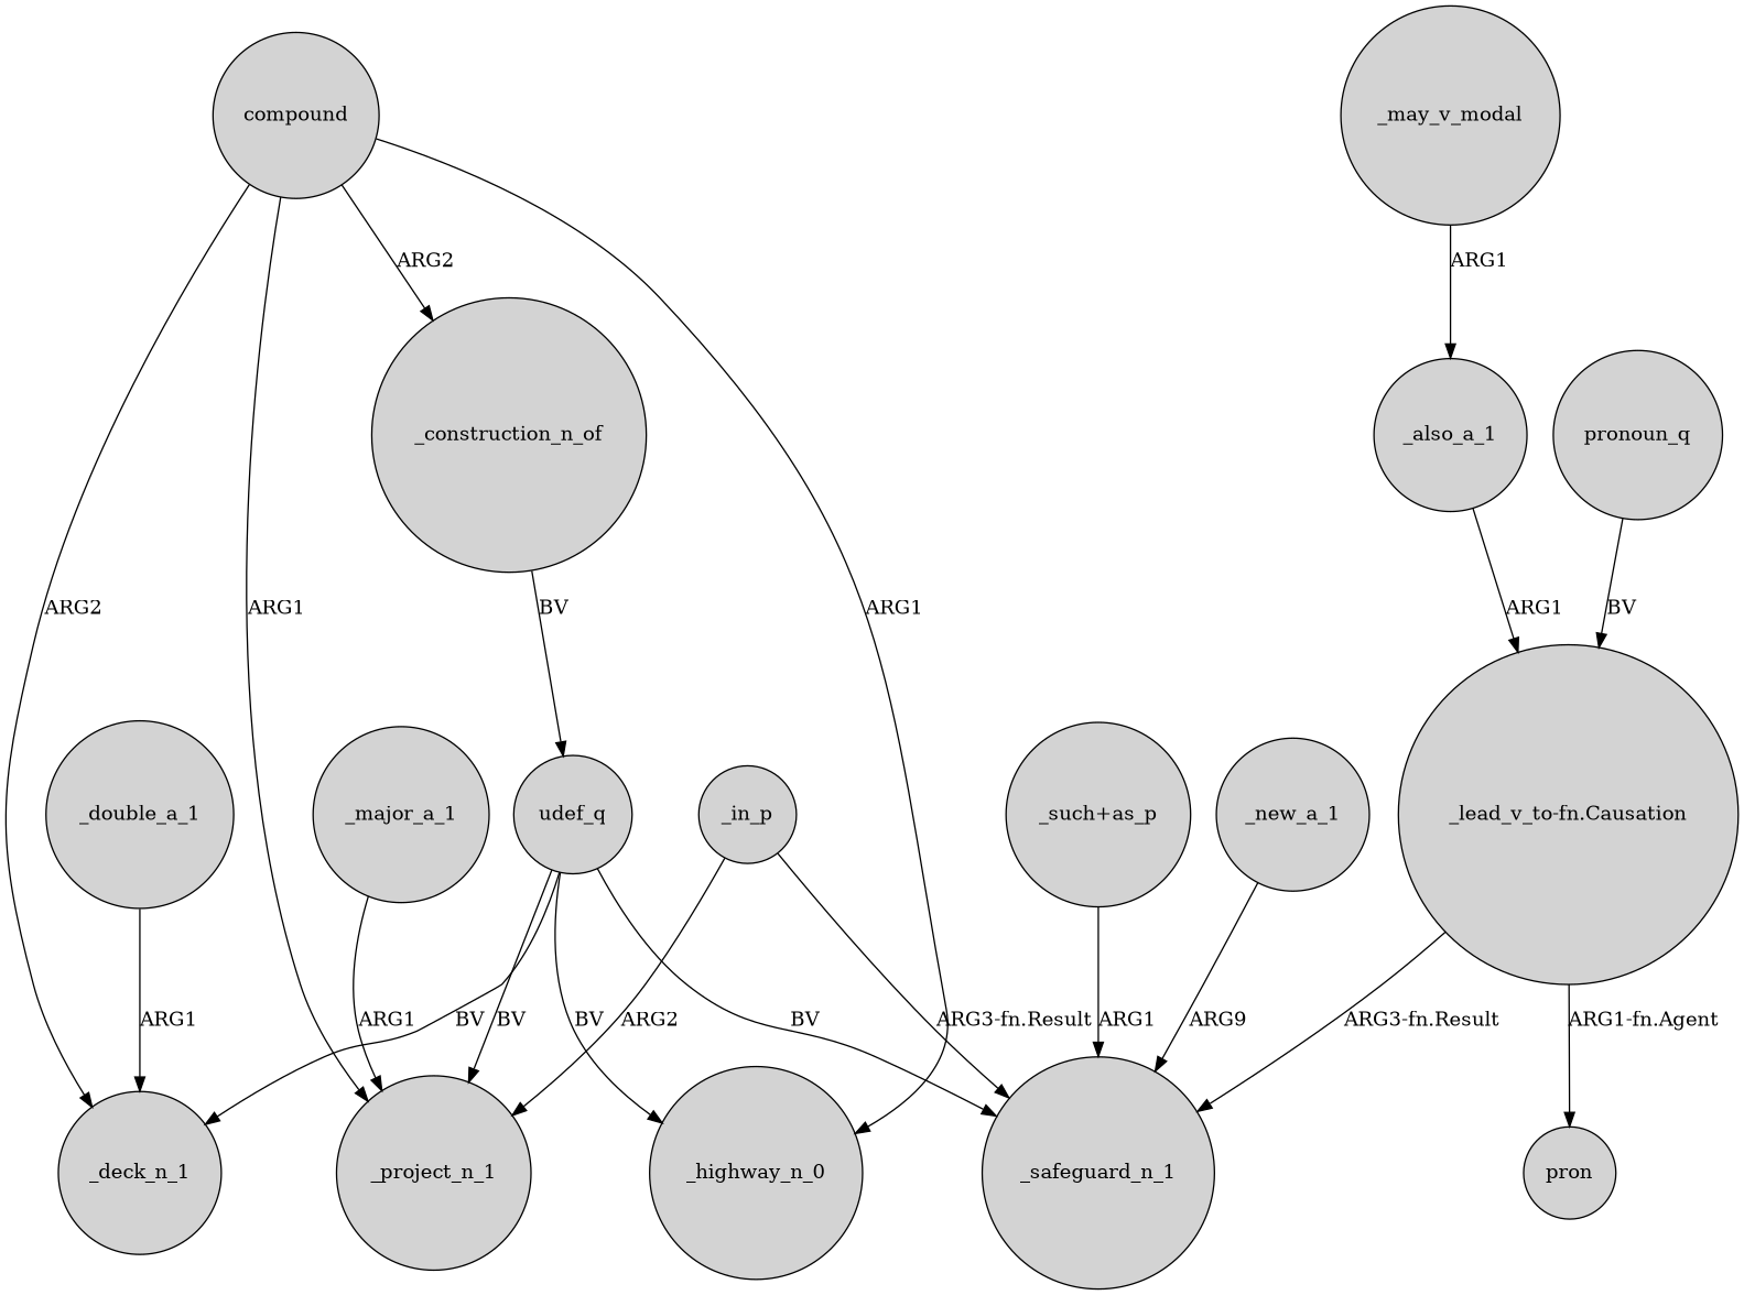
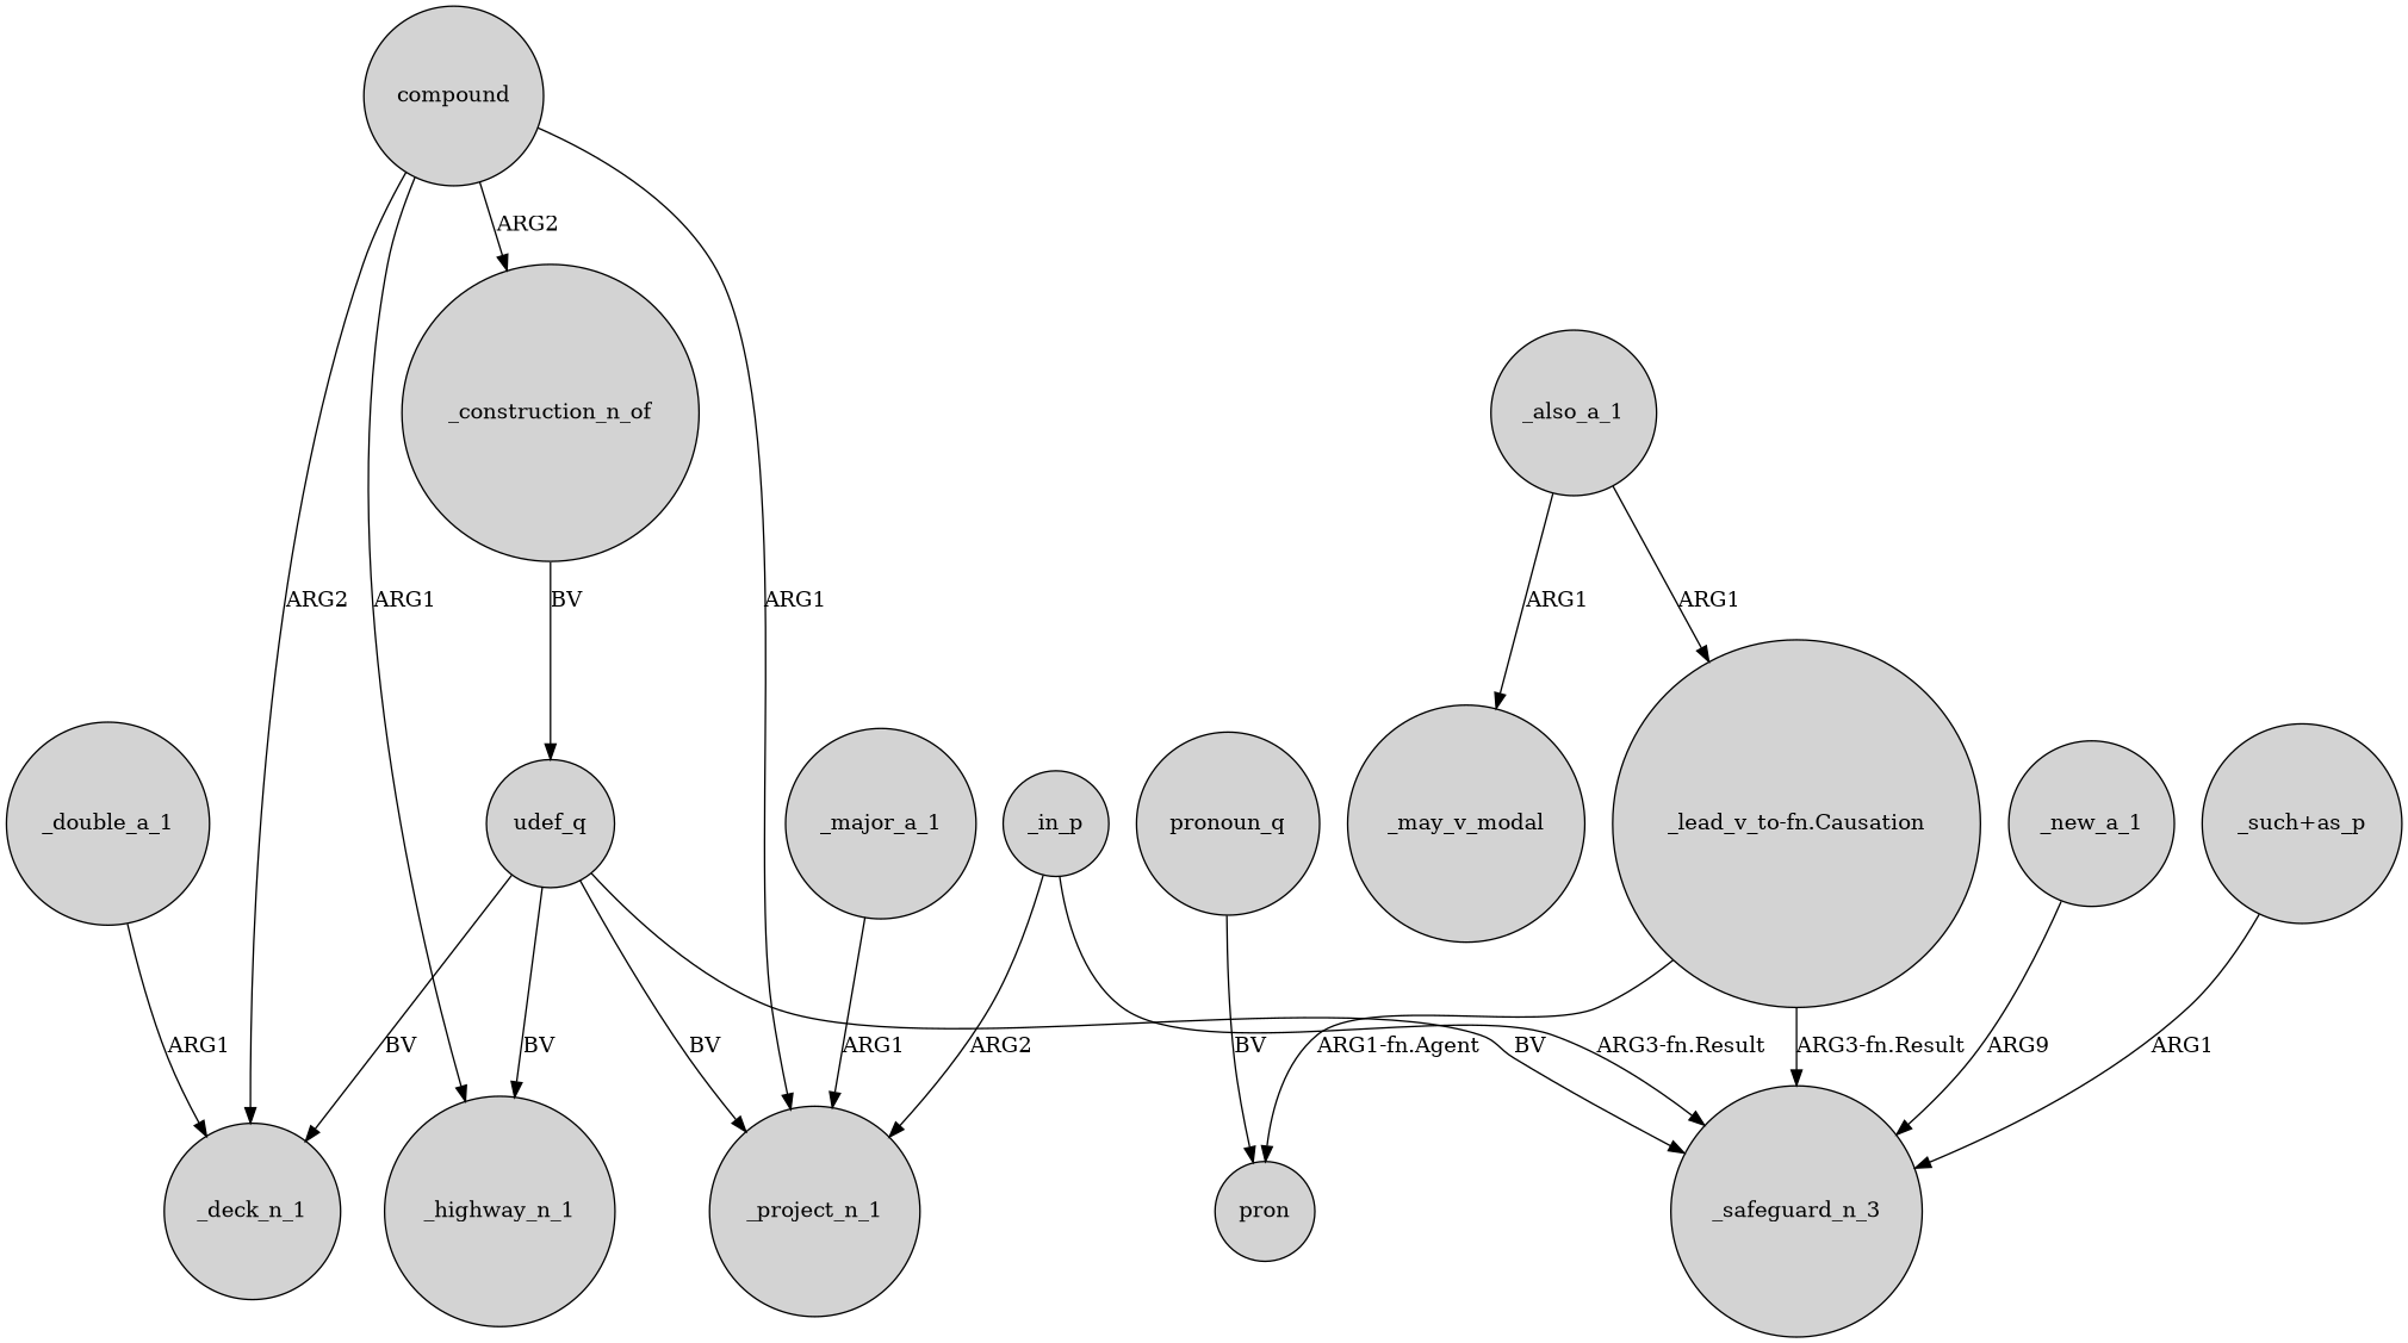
  digraph {
    node [shape=circle style=filled]
    udef_q
-   _highway_n_1 [label=_highway_n_0]
+   _highway_n_1
    _project_n_1
-   _safeguard_n_1
+   _safeguard_n_1 [label=_safeguard_n_3]
    _deck_n_1
    _construction_n_of
    compound
    _also_a_1
    "_lead_v_to-fn.Causation"
    pron
    _major_a_1
    _in_p
    _new_a_1
    _double_a_1
    _may_v_modal
    "_such+as_p"
    pronoun_q
    udef_q -> _highway_n_1 [label=BV]
    udef_q -> _project_n_1 [label=BV]
    udef_q -> _safeguard_n_1 [label=BV]
    udef_q -> _deck_n_1 [label=BV]
    _construction_n_of -> udef_q [label=BV]
    compound -> _highway_n_1 [label=ARG1]
    compound -> _project_n_1 [label=ARG1]
    compound -> _deck_n_1 [label=ARG2]
    compound -> _construction_n_of [label=ARG2]
    _also_a_1 -> "_lead_v_to-fn.Causation" [label=ARG1]
    "_lead_v_to-fn.Causation" -> _safeguard_n_1 [label="ARG3-fn.Result"]
    "_lead_v_to-fn.Causation" -> pron [label="ARG1-fn.Agent"]
    _major_a_1 -> _project_n_1 [label=ARG1]
    _in_p -> _project_n_1 [label=ARG2]
    _in_p -> _safeguard_n_1 [label="ARG3-fn.Result"]
    _new_a_1 -> _safeguard_n_1 [label=ARG9]
    _double_a_1 -> _deck_n_1 [label=ARG1]
-   _may_v_modal -> _also_a_1 [label=ARG1]
+   _also_a_1 -> _may_v_modal [label=ARG1]
    "_such+as_p" -> _safeguard_n_1 [label=ARG1]
-   pronoun_q -> "_lead_v_to-fn.Causation" [label=BV]
+   pronoun_q -> pron [label=BV]
  }
